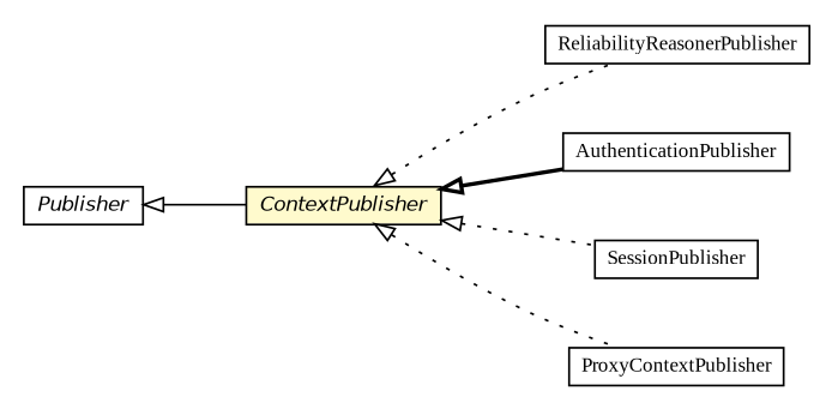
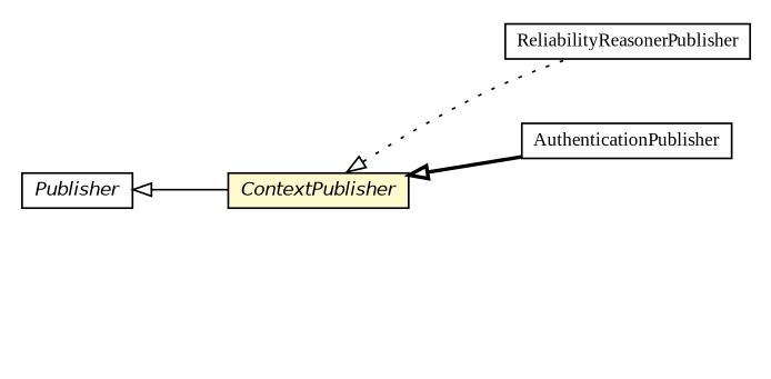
  digraph {
    fontname="Liberation Serif"
    nodesep=0.25
    rankdir=LR
    ranksep=0.5
    node [fontcolor=black fontname="Liberation Serif" fontsize=10.0 shape=plaintext]
    edge [arrowtail=empty dir=back fontname="Liberation Serif" fontsize=10 headport=p labelfontname=Helvetica labelfontsize=10 style=dotted tailport=p]
    n1 [label=<<table title="org.universAAL.middleware.bus.member.Publisher" border="0" cellborder="1" cellspacing="0" cellpadding="2" port="p" href="../bus/member/Publisher.html"> 		<tr><td><table border="0" cellspacing="0" cellpadding="1"> <tr><td align="center" balign="center"><font face="Helvetica-Oblique"> Publisher </font></td></tr> 		</table></td></tr> 		</table>>]
    n2 [label=<<table title="org.universAAL.middleware.context.ContextPublisher" border="0" cellborder="1" cellspacing="0" cellpadding="2" port="p" bgcolor="lemonChiffon" href="./ContextPublisher.html"> 		<tr><td><table border="0" cellspacing="0" cellpadding="1"> <tr><td align="center" balign="center"><font face="Helvetica-Oblique"> ContextPublisher </font></td></tr> 		</table></td></tr> 		</table>>]
    n3 [label=<<table title="org.universAAL.reliability.reasoner.ReliabilityReasonerPublisher" border="0" cellborder="1" cellspacing="0" cellpadding="2" port="p" href="../../reliability/reasoner/ReliabilityReasonerPublisher.html"> 		<tr><td><table border="0" cellspacing="0" cellpadding="1"> <tr><td align="center" balign="center"> ReliabilityReasonerPublisher </td></tr> 		</table></td></tr> 		</table>>]
    n4 [label=<<table title="org.universAAL.security.authenticator.client.AuthenticationPublisher" border="0" cellborder="1" cellspacing="0" cellpadding="2" port="p" href="../../security/authenticator/client/AuthenticationPublisher.html"> 		<tr><td><table border="0" cellspacing="0" cellpadding="1"> <tr><td align="center" balign="center"> AuthenticationPublisher </td></tr> 		</table></td></tr> 		</table>>]
-   n5 [label=<<table title="org.universAAL.security.session.manager.context.SessionPublisher" border="0" cellborder="1" cellspacing="0" cellpadding="2" port="p" href="../../security/session/manager/context/SessionPublisher.html"> 		<tr><td><table border="0" cellspacing="0" cellpadding="1"> <tr><td align="center" balign="center"> SessionPublisher </td></tr> 		</table></td></tr> 		</table>>]
-   n6 [label=<<table title="org.universAAL.ri.gateway.proxies.exporting.ProxyContextPublisher" border="0" cellborder="1" cellspacing="0" cellpadding="2" port="p" href="../../ri/gateway/proxies/exporting/ProxyContextPublisher.html"> 		<tr><td><table border="0" cellspacing="0" cellpadding="1"> <tr><td align="center" balign="center"> ProxyContextPublisher </td></tr> 		</table></td></tr> 		</table>>]
    n1 -> n2 [style=solid]
    n2 -> n3
    n2 -> n4 [style=bold]
-   n2 -> n5
-   n2 -> n6
  }
